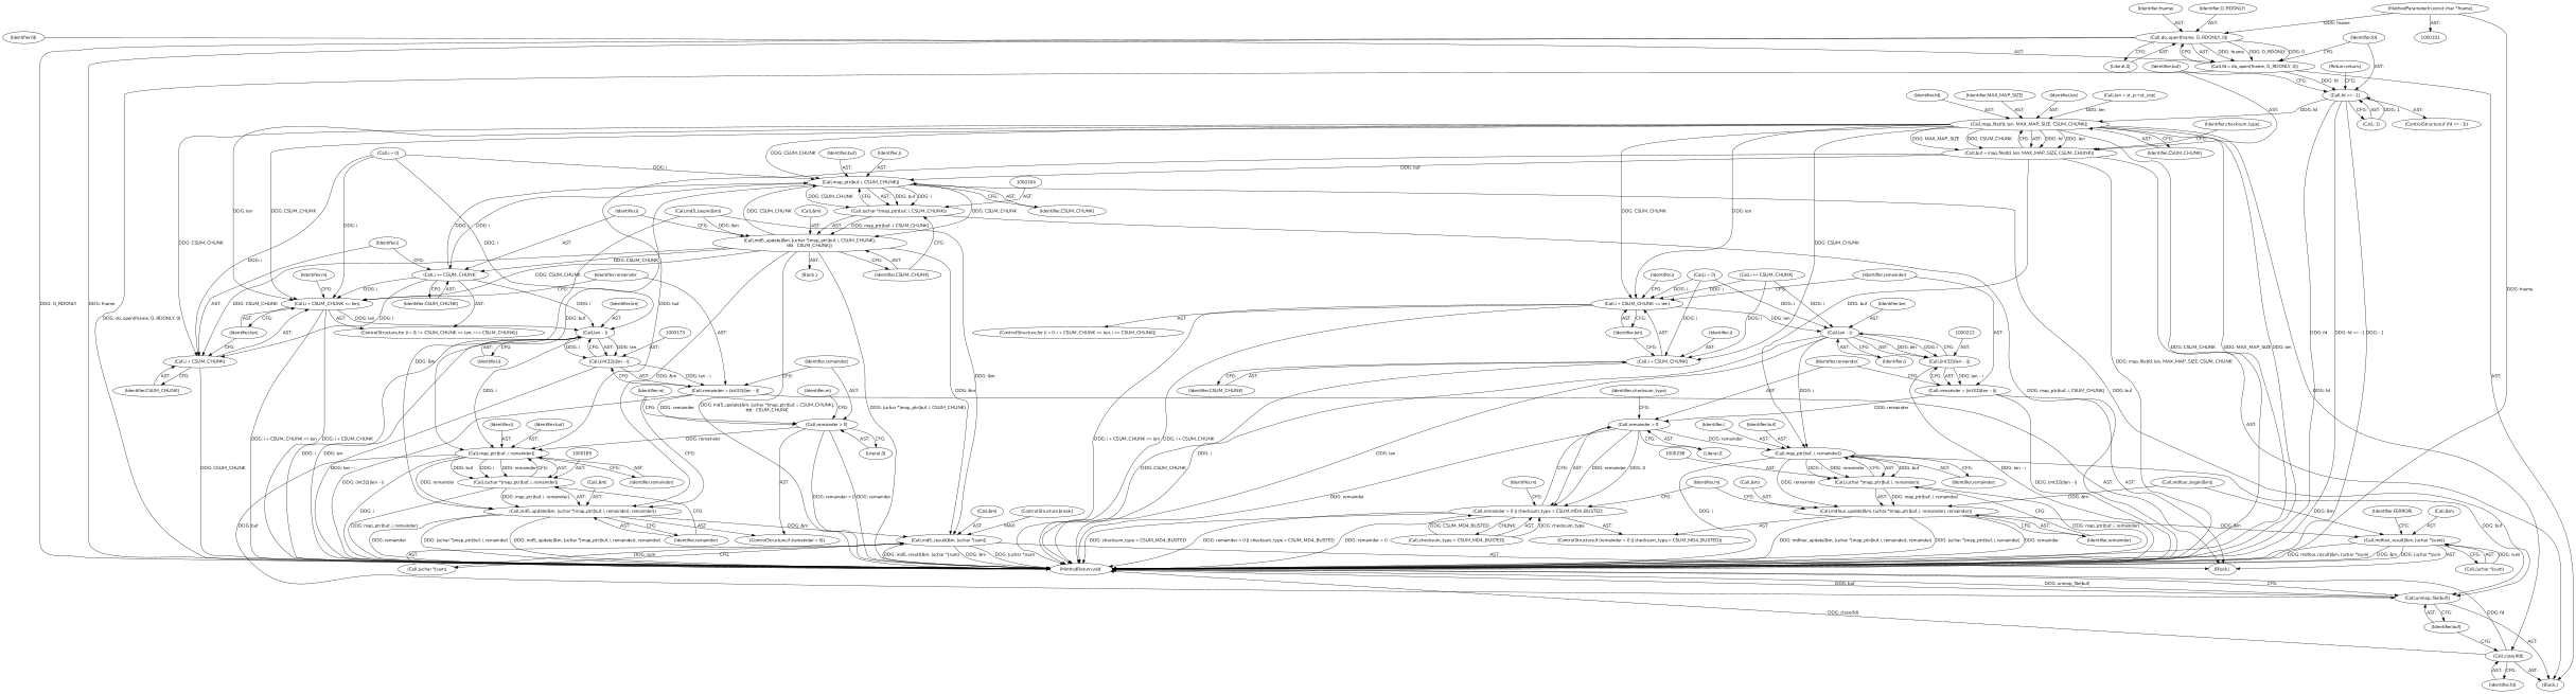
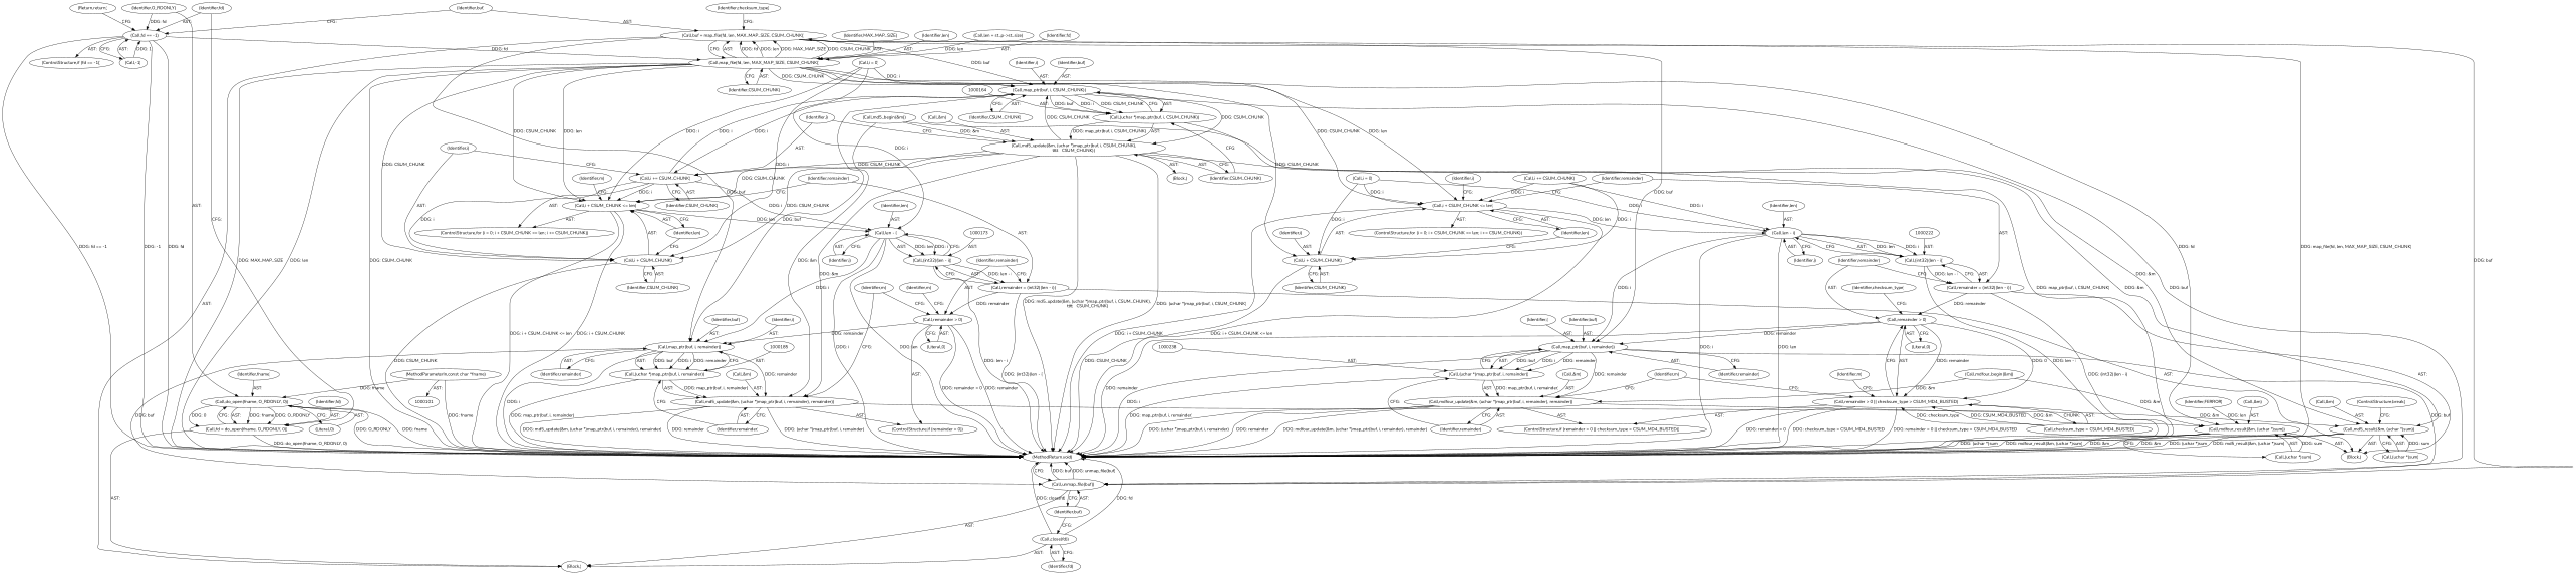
  digraph {
    fontname=Nunito
    node [fontname=Nunito]
    edge [fontname=Nunito]
    n1 [label="(Call,do_open(fname, O_RDONLY, 0))"]
    n2 [label="(Call,fd = do_open(fname, O_RDONLY, 0))"]
    n3 [label="(MethodReturn,void)"]
    n4 [label="(Literal,0)"]
    n5 [label="(Call,fd == -1)"]
    n6 [label="(Block,)"]
    n7 [label="(Call,unmap_file(buf))"]
    n8 [label="(MethodParameterIn,const char *fname)"]
    1000101
    n10 [label="(Call,map_file(fd, len, MAX_MAP_SIZE, CSUM_CHUNK))"]
    n11 [label="(ControlStructure,if (fd == -1))"]
    n12 [label="(Call,-1)"]
    n13 [label="(Call,buf = map_file(fd, len, MAX_MAP_SIZE, CSUM_CHUNK))"]
    n14 [label="(Call,map_ptr(buf, i, CSUM_CHUNK))"]
    n15 [label="(Call,i + CSUM_CHUNK <= len)"]
    n16 [label="(Call,i + CSUM_CHUNK)"]
    n17 [label="(Call,i + CSUM_CHUNK <= len)"]
    n18 [label="(Call,i + CSUM_CHUNK)"]
    n19 [label="(Call,close(fd))"]
    n20 [label="(Identifier,CSUM_CHUNK)"]
    n21 [label="(Call,map_ptr(buf, i, remainder))"]
    n22 [label="(Call,map_ptr(buf, i, remainder))"]
    n23 [label="(Call,i += CSUM_CHUNK)"]
    n24 [label="(Call,(uchar *)map_ptr(buf, i, CSUM_CHUNK))"]
    n25 [label="(Call,md5_update(&m, (uchar *)map_ptr(buf, i, CSUM_CHUNK),\n\t\t\t\t   CSUM_CHUNK))"]
    n26 [label="(Identifier,CSUM_CHUNK)"]
    n27 [label="(Call,len - i)"]
    n28 [label="(ControlStructure,for (i = 0; i + CSUM_CHUNK <= len; i += CSUM_CHUNK))"]
    n29 [label="(Identifier,len)"]
    n30 [label="(Identifier,CSUM_CHUNK)"]
    n31 [label="(Call,len - i)"]
    n32 [label="(Identifier,len)"]
    n33 [label="(ControlStructure,for (i = 0; i + CSUM_CHUNK <= len; i += CSUM_CHUNK))"]
    n34 [label="(Identifier,CSUM_CHUNK)"]
    n35 [label="(Identifier,fd)"]
    n36 [label="(Call,(uchar *)map_ptr(buf, i, remainder))"]
    n37 [label="(Call,md5_update(&m, (uchar *)map_ptr(buf, i, remainder), remainder))"]
    n38 [label="(Identifier,remainder)"]
    n39 [label="(Identifier,buf)"]
    n40 [label="(Call,(uchar *)map_ptr(buf, i, remainder))"]
    n41 [label="(Call,mdfour_update(&m, (uchar *)map_ptr(buf, i, remainder), remainder))"]
    n42 [label="(Identifier,remainder)"]
    n43 [label="(Identifier,CSUM_CHUNK)"]
    n44 [label="(Call,md5_result(&m, (uchar *)sum))"]
    n45 [label="(Block,)"]
    n46 [label="(Identifier,CSUM_CHUNK)"]
    n47 [label="(Call,(int32)(len - i))"]
    n48 [label="(Identifier,i)"]
    n49 [label="(Call,remainder = (int32)(len - i))"]
    n50 [label="(Call,remainder > 0)"]
    n51 [label="(Block,)"]
    n52 [label="(ControlStructure,if (remainder > 0))"]
    n53 [label="(Literal,0)"]
    n54 [label="(Identifier,remainder)"]
    n55 [label="(Call,(uchar *)sum)"]
    n56 [label="(Call,mdfour_result(&m, (uchar *)sum))"]
    n57 [label="(Identifier,remainder)"]
    n58 [label="(ControlStructure,if (remainder > 0 || checksum_type > CSUM_MD4_BUSTED))"]
    n59 [label="(Call,(uchar *)sum)"]
    n60 [label="(Call,(int32)(len - i))"]
    n61 [label="(Identifier,i)"]
    n62 [label="(Call,remainder = (int32)(len - i))"]
    n63 [label="(Call,remainder > 0)"]
    n64 [label="(Call,remainder > 0 || checksum_type > CSUM_MD4_BUSTED)"]
    n65 [label="(Literal,0)"]
    n66 [label="(Call,checksum_type > CSUM_MD4_BUSTED)"]
    n67 [label="(Identifier,remainder)"]
    n68 [label="(Identifier,checksum_type)"]
    n69 [label="(Identifier,m)"]
    n70 [label="(Identifier,m)"]
    n71 [label="(Identifier,fd)"]
    n72 [label="(Identifier,i)"]
    n73 [label="(Identifier,i)"]
    n74 [label="(Identifier,i)"]
    n75 [label="(Identifier,buf)"]
    n76 [label="(Identifier,m)"]
    n77 [label="(Identifier,MAX_MAP_SIZE)"]
    n78 [label="(Call,i += CSUM_CHUNK)"]
    n79 [label="(Call,mdfour_begin(&m))"]
    n80 [label="(Identifier,FERROR)"]
    n81 [label="(Identifier,len)"]
    n82 [label="(Identifier,fname)"]
    n83 [label="(Identifier,fd)"]
    n84 [label="(Identifier,len)"]
    n85 [label="(Identifier,i)"]
    n86 [label="(Identifier,len)"]
    n87 [label="(Call,&m)"]
    n88 [label="(Identifier,buf)"]
    n89 [label="(Identifier,buf)"]
    n90 [label="(Identifier,buf)"]
    n91 [label="(Identifier,m)"]
    n92 [label="(Call,&m)"]
    n93 [label="(Call,md5_begin(&m))"]
    n94 [label="(Call,len = st_p->st_size)"]
    n95 [label="(Identifier,i)"]
    n96 [label="(Identifier,remainder)"]
    n97 [label="(Call,&m)"]
    n98 [label="(Call,&m)"]
    n99 [label="(Call,&m)"]
    n100 [label="(Return,return;)"]
    n101 [label="(Call,i = 0)"]
    n102 [label="(Identifier,remainder)"]
    n103 [label="(Identifier,m)"]
    n104 [label="(Call,i = 0)"]
    n105 [label="(Identifier,i)"]
    n106 [label="(ControlStructure,break;)"]
    n107 [label="(Identifier,checksum_type)"]
    n108 [label="(Identifier,i)"]
    n109 [label="(Identifier,O_RDONLY)"]
    n110 [label="(Identifier,fd)"]
    n111 [label="(Identifier,remainder)"]
    1000173
    1000185
    1000164
    1000238
    1000222
    n1 -> n2 [label="AST: "]
    n1 -> n2 [label="DDG: fname"]
    n1 -> n2 [label="DDG: O_RDONLY"]
    n1 -> n2 [label="DDG: 0"]
    n1 -> n3 [label="DDG: O_RDONLY"]
    n1 -> n3 [label="DDG: fname"]
    n1 -> n4 [label="CFG: "]
    n2 -> n1 [label="CFG: "]
    n2 -> n3 [label="DDG: do_open(fname, O_RDONLY, 0)"]
-   n2 -> n5 [label="DDG: fd"]
+   n109 -> n5 [label="DDG: fd"]
    n2 -> n6 [label="AST: "]
    n3 -> n7 [label="CFG: "]
    n4 -> n1 [label="AST: "]
    n5 -> n3 [label="DDG: -1"]
    n5 -> n3 [label="DDG: fd"]
    n5 -> n3 [label="DDG: fd == -1"]
    n5 -> n10 [label="DDG: fd"]
    n5 -> n11 [label="AST: "]
    n5 -> n12 [label="CFG: "]
    n7 -> n3 [label="DDG: buf"]
    n7 -> n3 [label="DDG: unmap_file(buf)"]
    n7 -> n6 [label="AST: "]
    n7 -> n39 [label="CFG: "]
    n8 -> n1 [label="DDG: fname"]
    n8 -> n3 [label="DDG: fname"]
    n8 -> 1000101 [label="AST: "]
    n10 -> n3 [label="DDG: CSUM_CHUNK"]
    n10 -> n3 [label="DDG: MAX_MAP_SIZE"]
    n10 -> n3 [label="DDG: len"]
    n10 -> n13 [label="AST: "]
    n10 -> n13 [label="DDG: fd"]
    n10 -> n13 [label="DDG: len"]
    n10 -> n13 [label="DDG: MAX_MAP_SIZE"]
    n10 -> n13 [label="DDG: CSUM_CHUNK"]
    n10 -> n14 [label="DDG: CSUM_CHUNK"]
    n10 -> n15 [label="DDG: CSUM_CHUNK"]
    n10 -> n15 [label="DDG: len"]
    n10 -> n16 [label="DDG: CSUM_CHUNK"]
    n10 -> n17 [label="DDG: CSUM_CHUNK"]
    n10 -> n17 [label="DDG: len"]
    n10 -> n18 [label="DDG: CSUM_CHUNK"]
-   n10 -> n19 [label="DDG: fd"]
+   n10 -> n56 [label="DDG: fd"]
    n10 -> n20 [label="CFG: "]
    n12 -> n5 [label="AST: "]
    n12 -> n5 [label="DDG: 1"]
    n13 -> n3 [label="DDG: map_file(fd, len, MAX_MAP_SIZE, CSUM_CHUNK)"]
    n13 -> n6 [label="AST: "]
+   n13 -> n7 [label="DDG: buf"]
    n13 -> n10 [label="CFG: "]
    n13 -> n14 [label="DDG: buf"]
    n13 -> n21 [label="DDG: buf"]
    n13 -> n22 [label="DDG: buf"]
    n14 -> n7 [label="DDG: buf"]
    n14 -> n21 [label="DDG: buf"]
    n14 -> n23 [label="DDG: i"]
    n14 -> n24 [label="AST: "]
    n14 -> n24 [label="DDG: buf"]
    n14 -> n24 [label="DDG: i"]
    n14 -> n24 [label="DDG: CSUM_CHUNK"]
    n14 -> n25 [label="DDG: CSUM_CHUNK"]
    n14 -> n26 [label="CFG: "]
    n15 -> n3 [label="DDG: i + CSUM_CHUNK <= len"]
    n15 -> n3 [label="DDG: i + CSUM_CHUNK"]
    n15 -> n27 [label="DDG: len"]
    n15 -> n28 [label="AST: "]
    n15 -> n29 [label="CFG: "]
    n16 -> n3 [label="DDG: CSUM_CHUNK"]
    n16 -> n15 [label="AST: "]
    n16 -> n30 [label="CFG: "]
    n17 -> n3 [label="DDG: i + CSUM_CHUNK <= len"]
    n17 -> n3 [label="DDG: i + CSUM_CHUNK"]
    n17 -> n31 [label="DDG: len"]
    n17 -> n32 [label="CFG: "]
    n17 -> n33 [label="AST: "]
    n18 -> n3 [label="DDG: CSUM_CHUNK"]
    n18 -> n17 [label="AST: "]
    n18 -> n34 [label="CFG: "]
    n19 -> n3 [label="DDG: fd"]
    n19 -> n3 [label="DDG: close(fd)"]
    n19 -> n6 [label="AST: "]
    n19 -> n35 [label="CFG: "]
    n20 -> n10 [label="AST: "]
    n21 -> n3 [label="DDG: i"]
    n21 -> n7 [label="DDG: buf"]
    n21 -> n36 [label="AST: "]
    n21 -> n36 [label="DDG: buf"]
    n21 -> n36 [label="DDG: i"]
    n21 -> n36 [label="DDG: remainder"]
    n21 -> n37 [label="DDG: remainder"]
    n21 -> n38 [label="CFG: "]
    n22 -> n3 [label="DDG: i"]
    n22 -> n7 [label="DDG: buf"]
    n22 -> n40 [label="AST: "]
    n22 -> n40 [label="DDG: buf"]
    n22 -> n40 [label="DDG: i"]
    n22 -> n40 [label="DDG: remainder"]
    n22 -> n41 [label="DDG: remainder"]
    n22 -> n42 [label="CFG: "]
    n23 -> n14 [label="DDG: i"]
    n23 -> n15 [label="DDG: i"]
    n23 -> n16 [label="DDG: i"]
    n23 -> n27 [label="DDG: i"]
    n23 -> n28 [label="AST: "]
    n23 -> n43 [label="CFG: "]
    n24 -> n3 [label="DDG: map_ptr(buf, i, CSUM_CHUNK)"]
    n24 -> n14 [label="CFG: "]
    n24 -> n25 [label="AST: "]
    n24 -> n25 [label="DDG: map_ptr(buf, i, CSUM_CHUNK)"]
    n25 -> n3 [label="DDG: md5_update(&m, (uchar *)map_ptr(buf, i, CSUM_CHUNK),\n\t\t\t\t   CSUM_CHUNK)"]
    n25 -> n3 [label="DDG: (uchar *)map_ptr(buf, i, CSUM_CHUNK)"]
    n25 -> n14 [label="DDG: CSUM_CHUNK"]
    n25 -> n15 [label="DDG: CSUM_CHUNK"]
    n25 -> n16 [label="DDG: CSUM_CHUNK"]
    n25 -> n23 [label="DDG: CSUM_CHUNK"]
    n25 -> n37 [label="DDG: &m"]
    n25 -> n44 [label="DDG: &m"]
    n25 -> n45 [label="AST: "]
    n25 -> n46 [label="CFG: "]
    n26 -> n14 [label="AST: "]
    n27 -> n3 [label="DDG: i"]
    n27 -> n3 [label="DDG: len"]
    n27 -> n21 [label="DDG: i"]
    n27 -> n47 [label="AST: "]
    n27 -> n47 [label="DDG: len"]
    n27 -> n47 [label="DDG: i"]
    n27 -> n48 [label="CFG: "]
    n29 -> n15 [label="AST: "]
    n29 -> n16 [label="CFG: "]
    n30 -> n16 [label="AST: "]
    n31 -> n3 [label="DDG: i"]
    n31 -> n3 [label="DDG: len"]
    n31 -> n22 [label="DDG: i"]
    n31 -> n60 [label="AST: "]
    n31 -> n60 [label="DDG: len"]
    n31 -> n60 [label="DDG: i"]
    n31 -> n61 [label="CFG: "]
    n32 -> n17 [label="AST: "]
    n32 -> n18 [label="CFG: "]
    n34 -> n18 [label="AST: "]
    n35 -> n19 [label="AST: "]
    n36 -> n3 [label="DDG: map_ptr(buf, i, remainder)"]
    n36 -> n21 [label="CFG: "]
    n36 -> n37 [label="AST: "]
    n36 -> n37 [label="DDG: map_ptr(buf, i, remainder)"]
    n37 -> n3 [label="DDG: md5_update(&m, (uchar *)map_ptr(buf, i, remainder), remainder)"]
    n37 -> n3 [label="DDG: remainder"]
    n37 -> n3 [label="DDG: (uchar *)map_ptr(buf, i, remainder)"]
    n37 -> n44 [label="DDG: &m"]
    n37 -> n52 [label="AST: "]
    n37 -> n54 [label="CFG: "]
    n38 -> n21 [label="AST: "]
    n39 -> n7 [label="AST: "]
    n39 -> n19 [label="CFG: "]
    n40 -> n3 [label="DDG: map_ptr(buf, i, remainder)"]
    n40 -> n22 [label="CFG: "]
    n40 -> n41 [label="AST: "]
    n40 -> n41 [label="DDG: map_ptr(buf, i, remainder)"]
    n41 -> n3 [label="DDG: mdfour_update(&m, (uchar *)map_ptr(buf, i, remainder), remainder)"]
    n41 -> n3 [label="DDG: (uchar *)map_ptr(buf, i, remainder)"]
    n41 -> n3 [label="DDG: remainder"]
    n41 -> n56 [label="DDG: &m"]
    n41 -> n57 [label="CFG: "]
    n41 -> n58 [label="AST: "]
    n42 -> n22 [label="AST: "]
    n43 -> n23 [label="AST: "]
    n44 -> n3 [label="DDG: (uchar *)sum"]
    n44 -> n3 [label="DDG: md5_result(&m, (uchar *)sum)"]
    n44 -> n3 [label="DDG: &m"]
    n44 -> n51 [label="AST: "]
    n44 -> n55 [label="CFG: "]
    n46 -> n24 [label="CFG: "]
    n46 -> n25 [label="AST: "]
    n47 -> n3 [label="DDG: len - i"]
    n47 -> n27 [label="CFG: "]
    n47 -> n49 [label="AST: "]
    n47 -> n49 [label="DDG: len - i"]
    n48 -> n27 [label="AST: "]
    n49 -> n3 [label="DDG: (int32)(len - i)"]
    n49 -> n47 [label="CFG: "]
    n49 -> n50 [label="DDG: remainder"]
    n49 -> n51 [label="AST: "]
    n50 -> n3 [label="DDG: remainder > 0"]
    n50 -> n3 [label="DDG: remainder"]
    n50 -> n21 [label="DDG: remainder"]
    n50 -> n52 [label="AST: "]
    n50 -> n53 [label="CFG: "]
    n53 -> n50 [label="AST: "]
    n54 -> n36 [label="CFG: "]
    n54 -> n37 [label="AST: "]
    n55 -> n44 [label="AST: "]
    n55 -> n44 [label="DDG: sum"]
    n56 -> n3 [label="DDG: mdfour_result(&m, (uchar *)sum)"]
    n56 -> n3 [label="DDG: &m"]
    n56 -> n3 [label="DDG: (uchar *)sum"]
    n56 -> n51 [label="AST: "]
    n56 -> n59 [label="CFG: "]
    n57 -> n40 [label="CFG: "]
    n57 -> n41 [label="AST: "]
    n59 -> n56 [label="AST: "]
    n59 -> n56 [label="DDG: sum"]
    n60 -> n3 [label="DDG: len - i"]
    n60 -> n31 [label="CFG: "]
    n60 -> n62 [label="AST: "]
    n60 -> n62 [label="DDG: len - i"]
    n61 -> n31 [label="AST: "]
    n62 -> n3 [label="DDG: (int32)(len - i)"]
    n62 -> n51 [label="AST: "]
    n62 -> n60 [label="CFG: "]
    n62 -> n63 [label="DDG: remainder"]
    n63 -> n3 [label="DDG: remainder"]
    n63 -> n22 [label="DDG: remainder"]
    n63 -> n64 [label="AST: "]
    n63 -> n64 [label="DDG: remainder"]
    n63 -> n64 [label="DDG: 0"]
    n63 -> n65 [label="CFG: "]
    n64 -> n3 [label="DDG: remainder > 0 || checksum_type > CSUM_MD4_BUSTED"]
    n64 -> n3 [label="DDG: remainder > 0"]
    n64 -> n3 [label="DDG: checksum_type > CSUM_MD4_BUSTED"]
    n64 -> n58 [label="AST: "]
    n64 -> n63 [label="CFG: "]
    n64 -> n66 [label="CHUNK: "]
    n65 -> n63 [label="AST: "]
    n66 -> n64 [label="AST: "]
    n66 -> n64 [label="DDG: checksum_type"]
    n66 -> n64 [label="DDG: CSUM_MD4_BUSTED"]
    n67 -> n15 [label="CFG: "]
    n67 -> n49 [label="AST: "]
    n68 -> n13 [label="CFG: "]
    n69 -> n15 [label="CFG: "]
    n70 -> n37 [label="CFG: "]
    n70 -> n50 [label="CFG: "]
    n71 -> n2 [label="CFG: "]
    n71 -> n5 [label="AST: "]
    n72 -> n23 [label="AST: "]
    n72 -> n25 [label="CFG: "]
    n73 -> n18 [label="AST: "]
    n74 -> n21 [label="AST: "]
    n75 -> n21 [label="AST: "]
    n76 -> n50 [label="CFG: "]
    n77 -> n10 [label="AST: "]
    n78 -> n17 [label="DDG: i"]
    n78 -> n18 [label="DDG: i"]
    n78 -> n31 [label="DDG: i"]
    n79 -> n41 [label="DDG: &m"]
    n79 -> n56 [label="DDG: &m"]
-   n80 -> n56 [label="CFG: "]
+   n80 -> n56 [label="DDG: len"]
    n81 -> n10 [label="AST: "]
    n82 -> n1 [label="AST: "]
    n83 -> n2 [label="AST: "]
    n84 -> n31 [label="AST: "]
    n85 -> n22 [label="AST: "]
    n86 -> n27 [label="AST: "]
    n87 -> n25 [label="AST: "]
    n88 -> n14 [label="AST: "]
    n89 -> n5 [label="CFG: "]
    n89 -> n13 [label="AST: "]
    n90 -> n22 [label="AST: "]
    n91 -> n64 [label="CFG: "]
    n92 -> n41 [label="AST: "]
    n93 -> n25 [label="DDG: &m"]
    n93 -> n37 [label="DDG: &m"]
    n93 -> n44 [label="DDG: &m"]
    n94 -> n10 [label="DDG: len"]
    n95 -> n16 [label="AST: "]
    n95 -> n23 [label="CFG: "]
    n96 -> n62 [label="CFG: "]
    n96 -> n63 [label="AST: "]
    n97 -> n44 [label="AST: "]
    n98 -> n37 [label="AST: "]
    n99 -> n56 [label="AST: "]
    n100 -> n5 [label="CFG: "]
    n101 -> n14 [label="DDG: i"]
    n101 -> n15 [label="DDG: i"]
    n101 -> n16 [label="DDG: i"]
    n101 -> n27 [label="DDG: i"]
    n102 -> n49 [label="CFG: "]
    n102 -> n50 [label="AST: "]
    n103 -> n41 [label="CFG: "]
    n103 -> n64 [label="CFG: "]
    n104 -> n17 [label="DDG: i"]
    n104 -> n18 [label="DDG: i"]
    n104 -> n31 [label="DDG: i"]
    n105 -> n14 [label="AST: "]
-   n106 -> n44 [label="MAX: "]
+   n106 -> n44 [label="CFG: "]
    n107 -> n63 [label="CFG: "]
    n108 -> n17 [label="CFG: "]
    n109 -> n1 [label="AST: "]
    n110 -> n10 [label="AST: "]
    n111 -> n17 [label="CFG: "]
    n111 -> n62 [label="AST: "]
    1000173 -> n47 [label="AST: "]
    1000185 -> n36 [label="AST: "]
    1000164 -> n24 [label="AST: "]
    1000238 -> n40 [label="AST: "]
    1000222 -> n60 [label="AST: "]
  }
